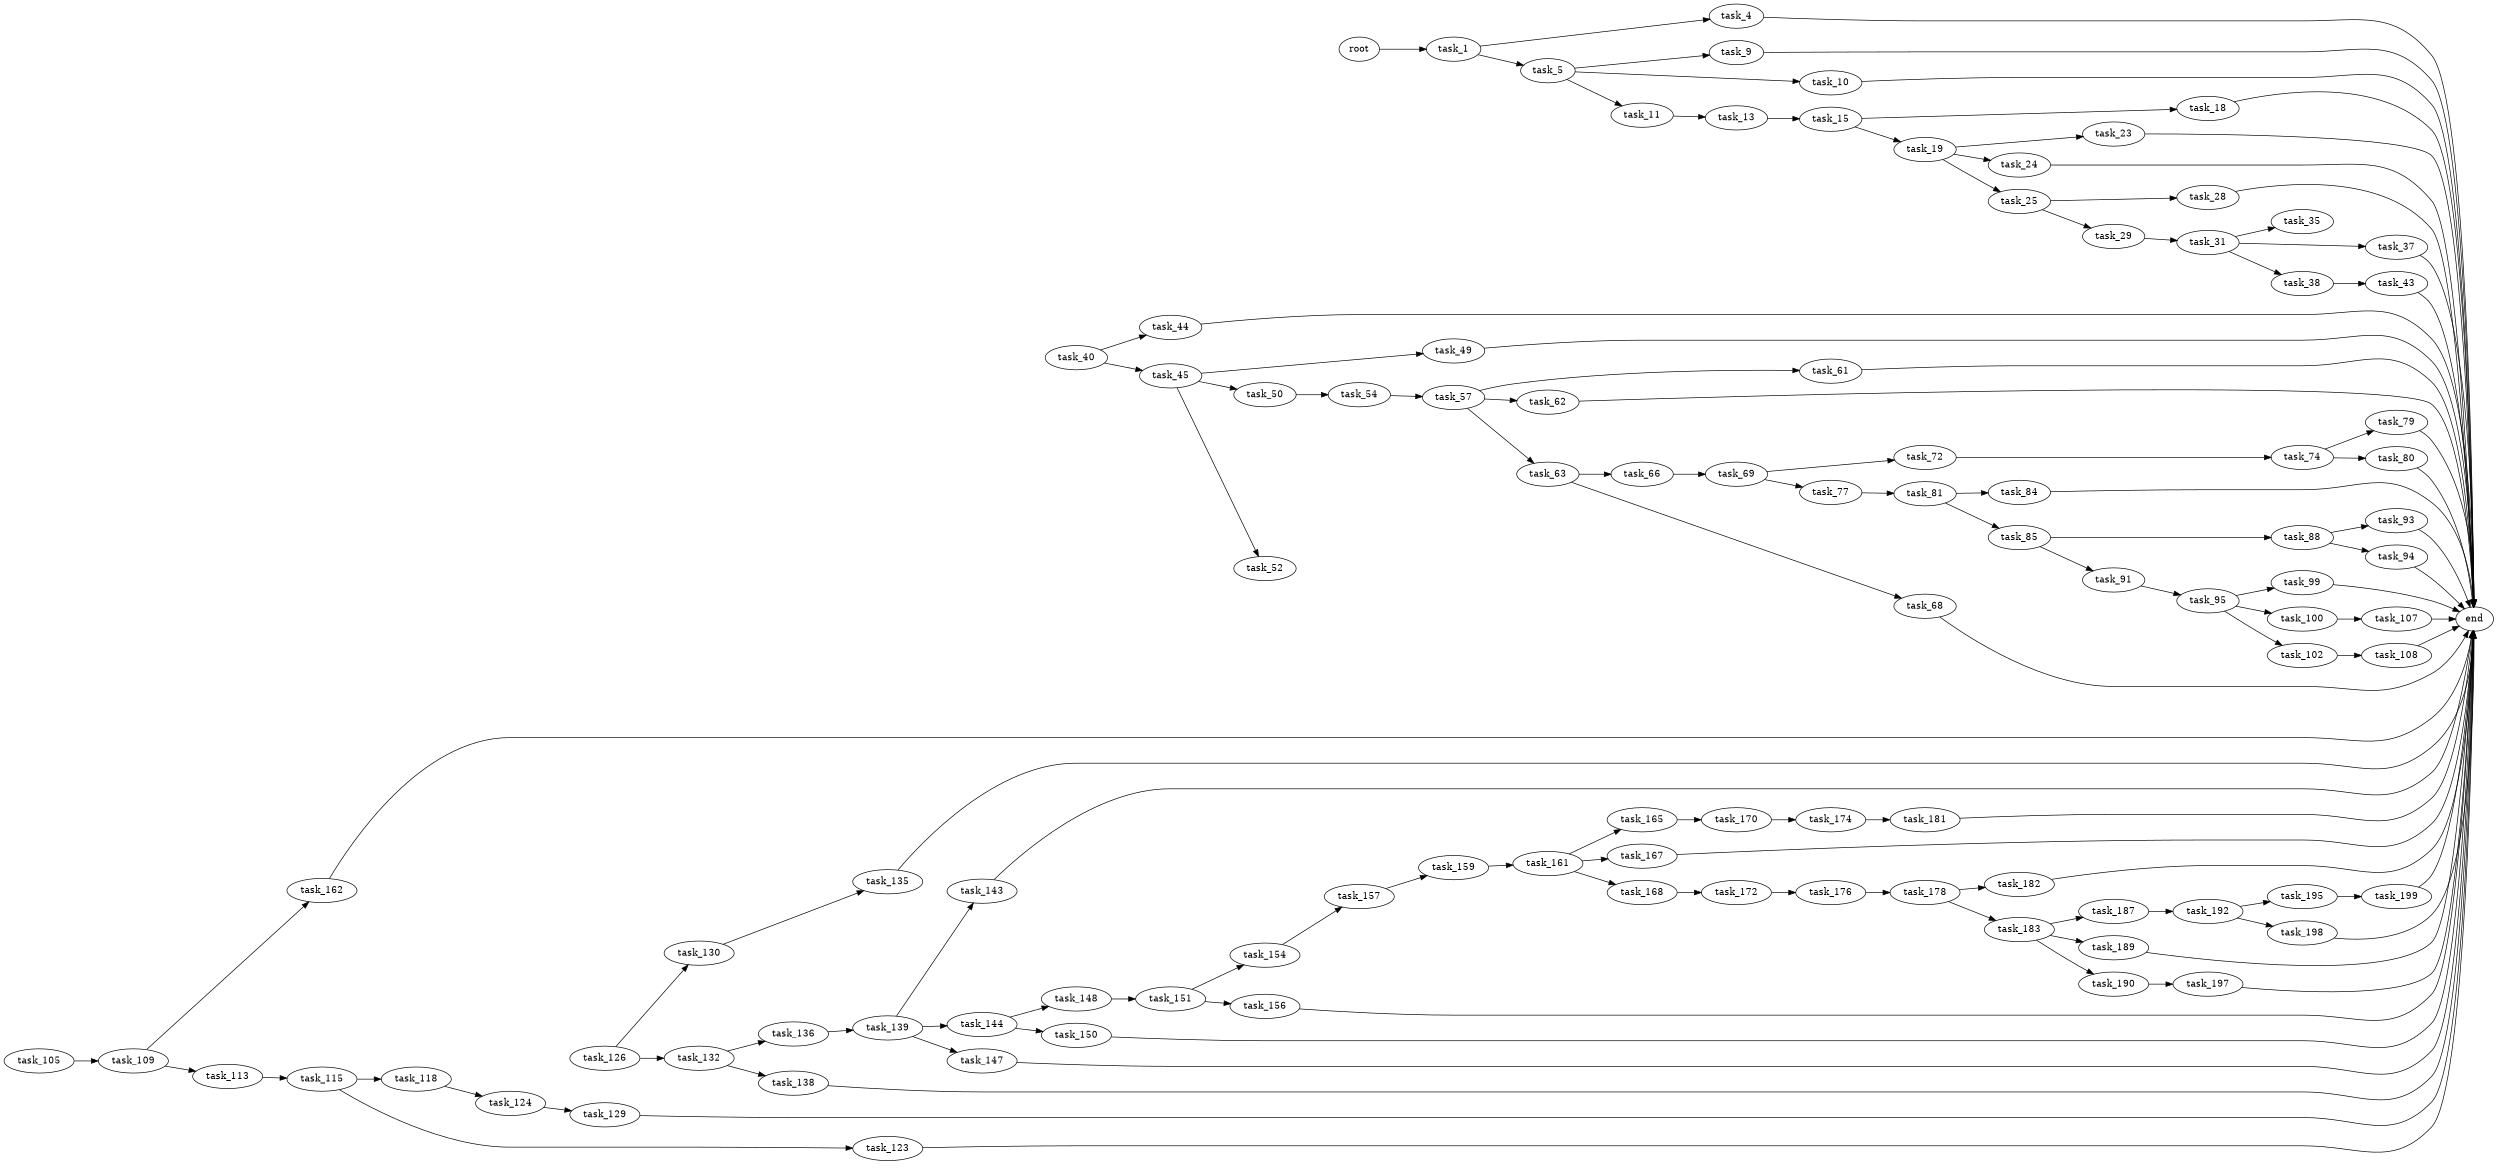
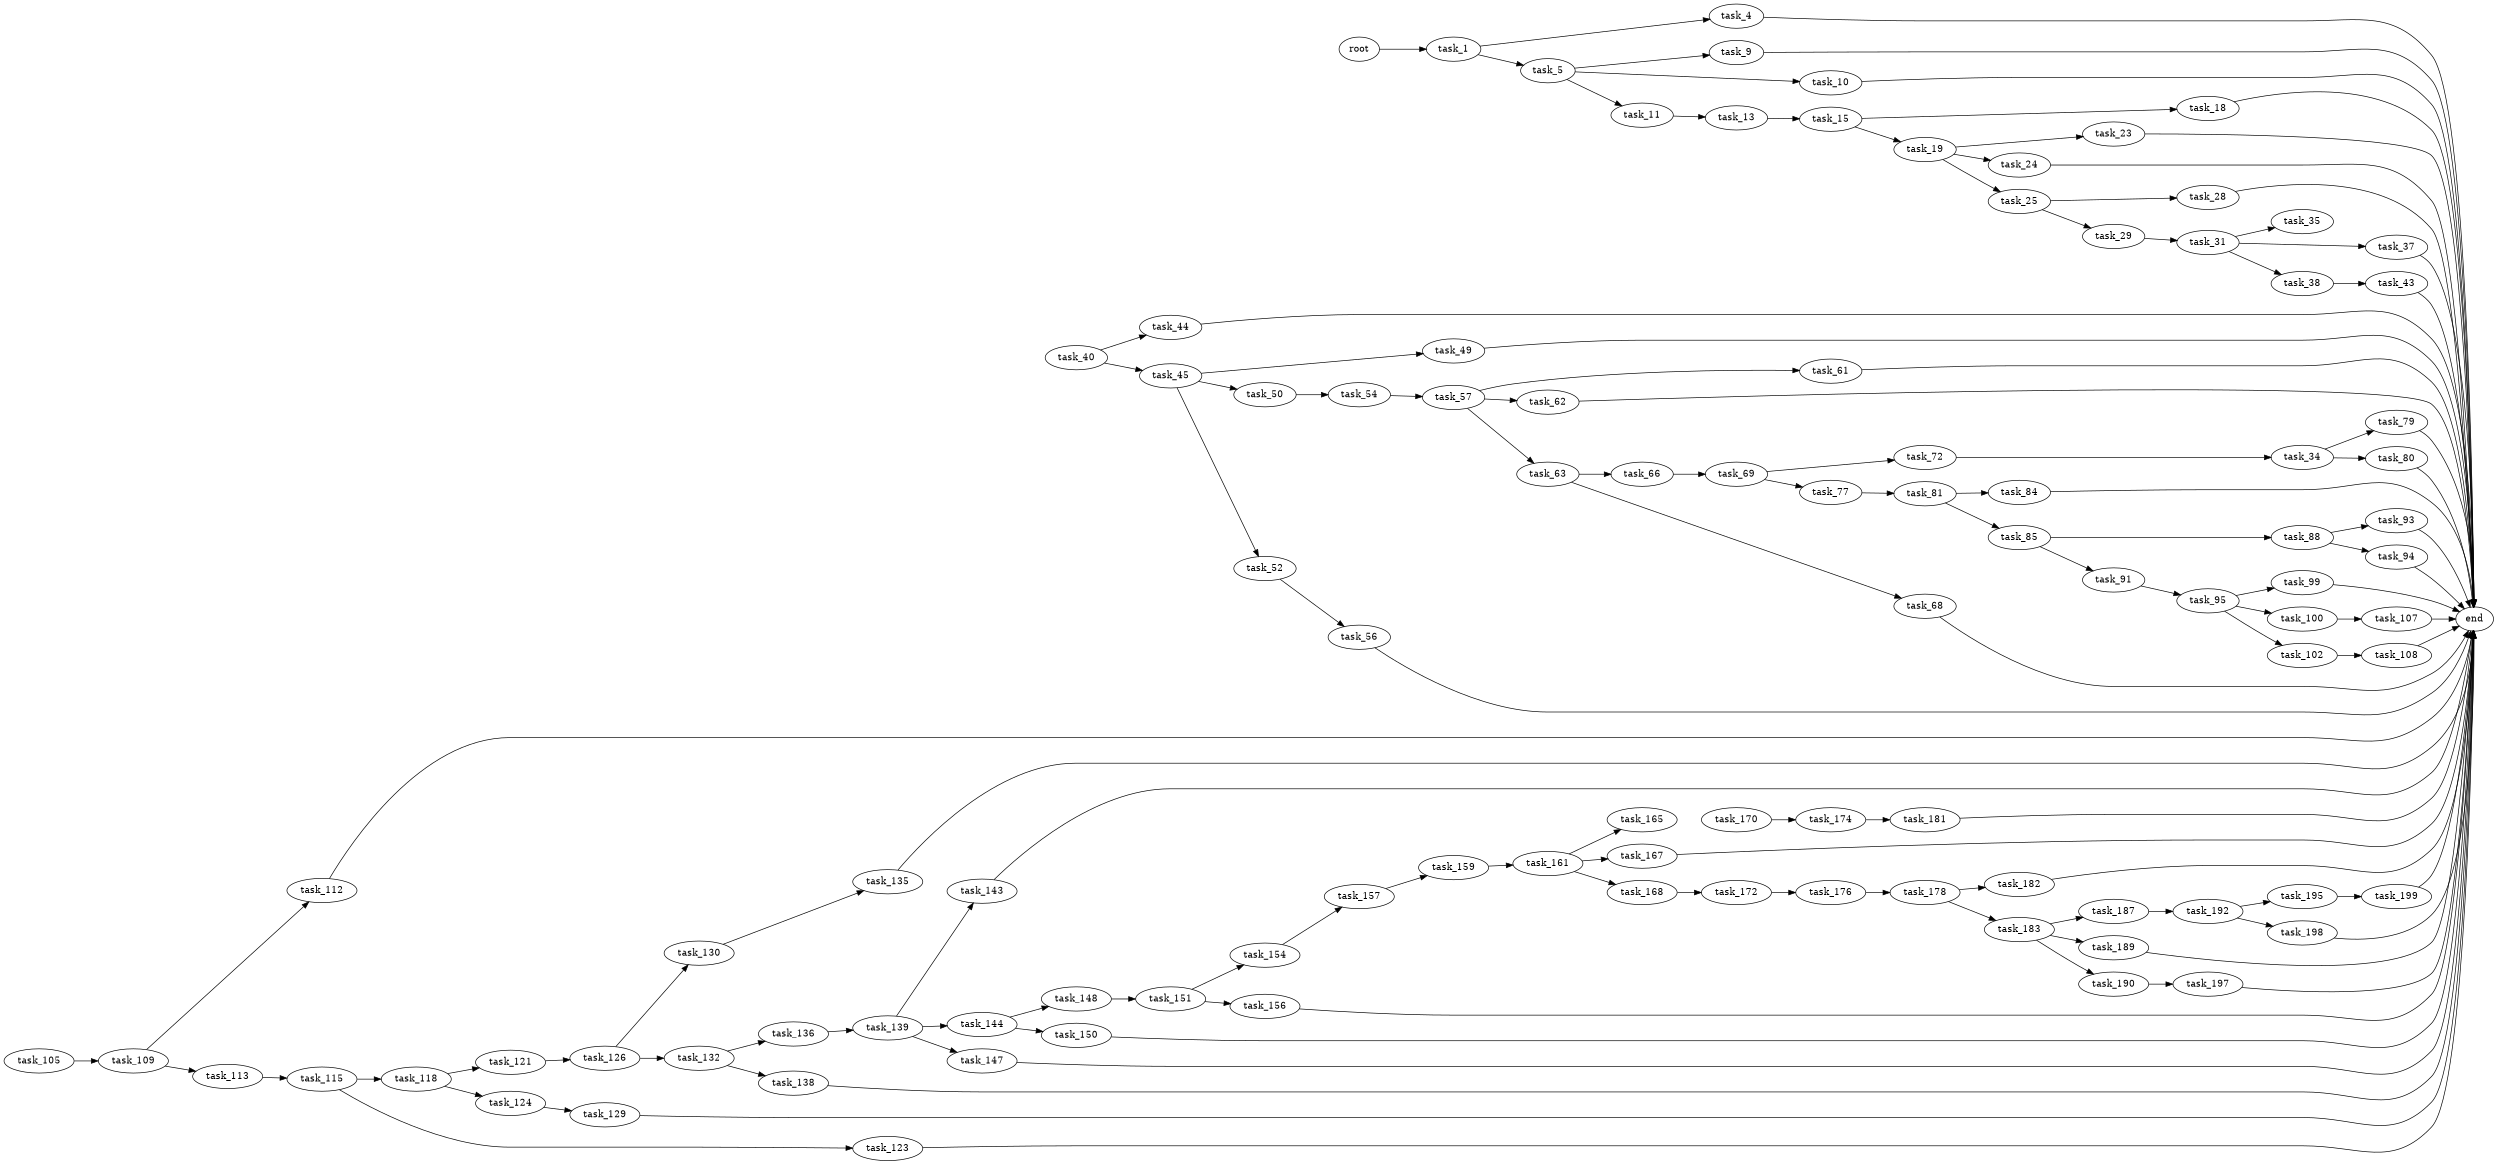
  digraph {
    rankdir=LR
    root
    task_1
    task_4
    task_5
    end
    task_9
    task_10
    task_11
    task_13
    task_15
    task_18
    task_19
    task_23
    task_24
    task_25
    task_28
    task_29
    task_31
    task_35
    task_37
    task_38
    task_43
    task_40
    task_44
    task_45
    task_49
    task_50
    task_52
    task_54
+   task_56
    task_57
    task_61
    task_62
    task_63
    task_66
    task_68
    task_69
    task_72
    task_77
-   task_74
+   task_74 [label=task_34]
    task_81
    task_79
    task_80
    task_84
    task_85
    task_88
    task_91
    task_93
    task_94
    task_95
    task_99
    task_100
    task_102
    task_107
    task_108
    task_105
    task_109
-   task_112 [label=task_162]
+   task_112
    task_113
    task_115
    task_118
    task_123
+   task_121
    task_124
    task_126
    task_129
    task_130
    task_132
    task_135
    task_136
    task_138
    task_139
    task_143
    task_144
    task_147
    task_148
    task_150
    task_151
    task_154
    task_156
    task_157
    task_159
    task_161
    task_165
    task_167
    task_168
    task_170
    task_172
    task_174
    task_176
    task_181
    task_178
    task_182
    task_183
    task_187
    task_189
    task_190
    task_192
    task_197
    task_195
    task_198
    task_199
    root -> task_1
    task_1 -> task_4
    task_1 -> task_5
    task_4 -> end
    task_5 -> task_9
    task_5 -> task_10
    task_5 -> task_11
    task_9 -> end
    task_10 -> end
    task_11 -> task_13
    task_13 -> task_15
    task_15 -> task_18
    task_15 -> task_19
    task_18 -> end
    task_19 -> task_23
    task_19 -> task_24
    task_19 -> task_25
    task_23 -> end
    task_24 -> end
    task_25 -> task_28
    task_25 -> task_29
    task_28 -> end
    task_29 -> task_31
    task_31 -> task_35
    task_31 -> task_37
    task_31 -> task_38
    task_37 -> end
    task_38 -> task_43
    task_43 -> end
    task_40 -> task_44
    task_40 -> task_45
    task_44 -> end
    task_45 -> task_49
    task_45 -> task_50
    task_45 -> task_52
    task_49 -> end
    task_50 -> task_54
+   task_52 -> task_56
    task_54 -> task_57
+   task_56 -> end
    task_57 -> task_61
    task_57 -> task_62
    task_57 -> task_63
    task_61 -> end
    task_62 -> end
    task_63 -> task_66
    task_63 -> task_68
    task_66 -> task_69
    task_68 -> end
    task_69 -> task_72
    task_69 -> task_77
    task_72 -> task_74
    task_77 -> task_81
    task_74 -> task_79
    task_74 -> task_80
    task_81 -> task_84
    task_81 -> task_85
    task_79 -> end
    task_80 -> end
    task_84 -> end
    task_85 -> task_88
    task_85 -> task_91
    task_88 -> task_93
    task_88 -> task_94
    task_91 -> task_95
    task_93 -> end
    task_94 -> end
    task_95 -> task_99
    task_95 -> task_100
    task_95 -> task_102
    task_99 -> end
    task_100 -> task_107
    task_102 -> task_108
    task_107 -> end
    task_108 -> end
    task_105 -> task_109
    task_109 -> task_112
    task_109 -> task_113
    task_112 -> end
    task_113 -> task_115
    task_115 -> task_118
    task_115 -> task_123
+   task_118 -> task_121
    task_118 -> task_124
    task_123 -> end
+   task_121 -> task_126
    task_124 -> task_129
    task_126 -> task_130
    task_126 -> task_132
    task_129 -> end
    task_130 -> task_135
    task_132 -> task_136
    task_132 -> task_138
    task_135 -> end
    task_136 -> task_139
    task_138 -> end
    task_139 -> task_143
    task_139 -> task_144
    task_139 -> task_147
    task_143 -> end
    task_144 -> task_148
    task_144 -> task_150
    task_147 -> end
    task_148 -> task_151
    task_150 -> end
    task_151 -> task_154
    task_151 -> task_156
    task_154 -> task_157
    task_156 -> end
    task_157 -> task_159
    task_159 -> task_161
    task_161 -> task_165
    task_161 -> task_167
    task_161 -> task_168
-   task_165 -> task_170
    task_167 -> end
    task_168 -> task_172
    task_170 -> task_174
    task_172 -> task_176
    task_174 -> task_181
    task_176 -> task_178
    task_181 -> end
    task_178 -> task_182
    task_178 -> task_183
    task_182 -> end
    task_183 -> task_187
    task_183 -> task_189
    task_183 -> task_190
    task_187 -> task_192
    task_189 -> end
    task_190 -> task_197
    task_192 -> task_195
    task_192 -> task_198
    task_197 -> end
    task_195 -> task_199
    task_198 -> end
    task_199 -> end
  }
